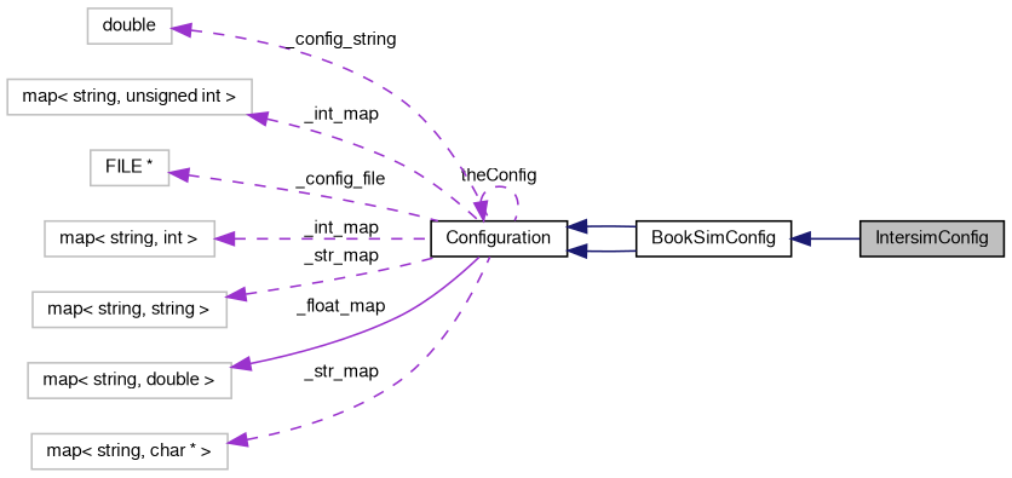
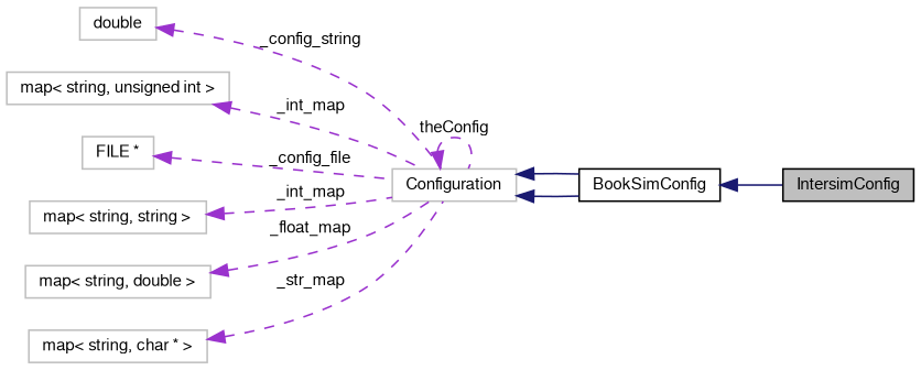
  digraph {
    rankdir=LR
    node [color=grey75 fontname=FreeSans fontsize=10 shape=record]
    edge [color=darkorchid3 dir=back fontname=FreeSans fontsize=10 labelfontname=FreeSans labelfontsize=10 style=dashed]
    n1 [color=black fillcolor=grey75 fontcolor=black height=0.2 label=IntersimConfig style=filled width=0.4]
    n2 [color=black height=0.2 label=BookSimConfig width=0.4]
-   n3 [color=black height=0.2 label=Configuration width=0.4]
+   n3 [height=0.2 label=Configuration width=0.4]
    n4 [height=0.2 label=double width=0.4]
    n5 [height=0.2 label="map\< string, unsigned int \>" width=0.4]
    n6 [height=0.2 label="FILE *" width=0.4]
-   n7 [height=0.2 label="map\< string, int \>" width=0.4]
    n8 [height=0.2 label="map\< string, string \>" width=0.4]
    n9 [height=0.2 label="map\< string, double \>" width=0.4]
    n10 [height=0.2 label="map\< string, char * \>" width=0.4]
    n2 -> n1 [color=midnightblue style=solid]
    n3 -> n2 [color=midnightblue style=solid]
    n3 -> n2 [color=midnightblue style=solid]
    n3 -> n3 [label=theConfig]
    n4 -> n3 [label=_config_string]
    n5 -> n3 [label=_int_map]
    n6 -> n3 [label=_config_file]
-   n7 -> n3 [label=_int_map]
-   n8 -> n3 [label=_str_map]
-   n9 -> n3 [label=_float_map style=solid]
+   n8 -> n3 [label=_int_map]
+   n9 -> n3 [label=_float_map]
    n10 -> n3 [label=_str_map]
  }
